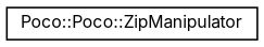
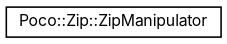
  digraph {
    rankdir=LR
    fontname=Inter
-   n1 [color=black fillcolor=white fontname=Inter fontsize=10 height=0.2 label="Poco::Poco::ZipManipulator" shape=record style=filled width=0.4]
+   n1 [color=black fillcolor=white fontname=Inter fontsize=10 height=0.2 label="Poco::Zip::ZipManipulator" shape=record style=filled width=0.4]
  }
